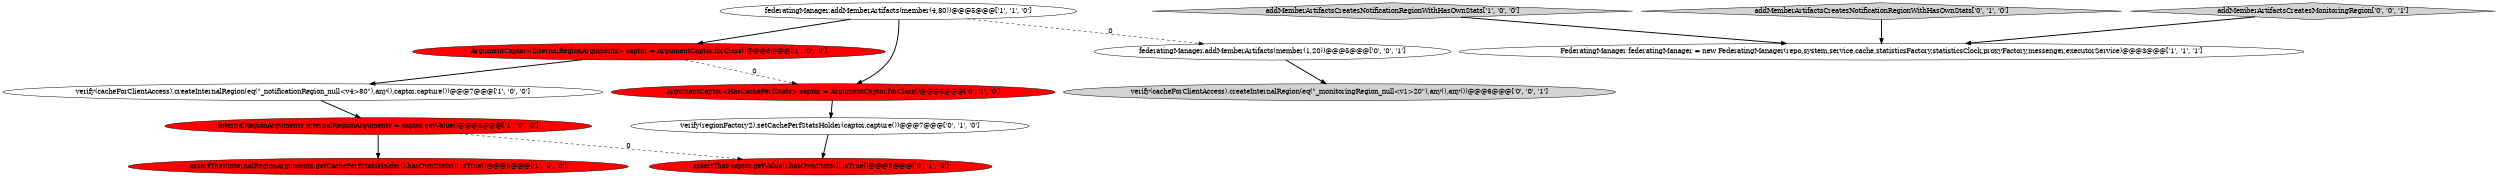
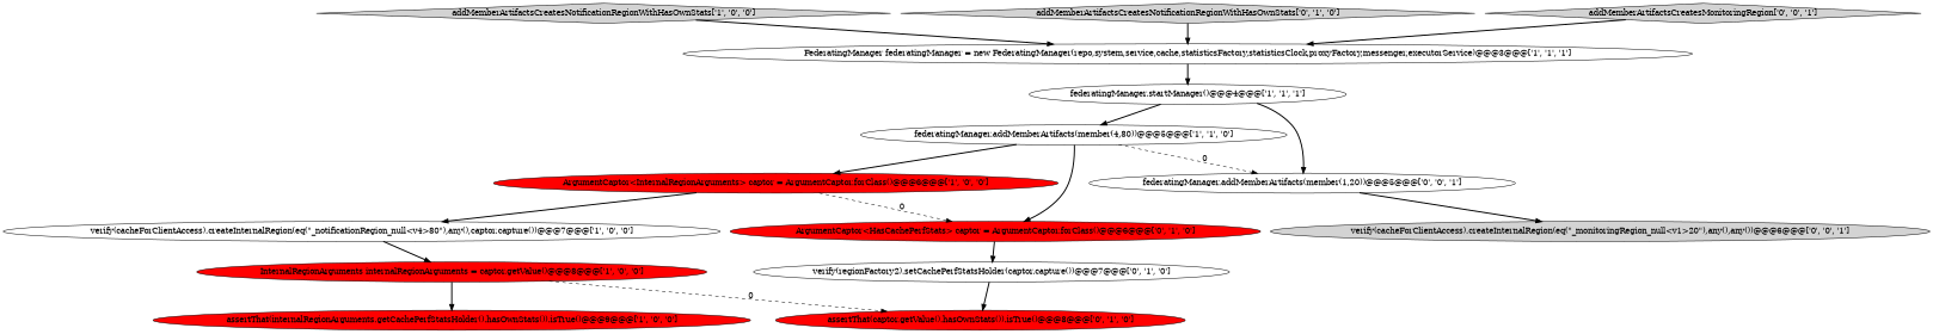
  digraph {
    node [fillcolor=white shape=ellipse style=filled]
    edge [style=bold]
    n1 [fillcolor=red label="InternalRegionArguments internalRegionArguments = captor.getValue()@@@8@@@['1', '0', '0']"]
    n2 [fillcolor=red label="assertThat(internalRegionArguments.getCachePerfStatsHolder().hasOwnStats()).isTrue()@@@9@@@['1', '0', '0']"]
    n3 [fillcolor=red label="assertThat(captor.getValue().hasOwnStats()).isTrue()@@@8@@@['0', '1', '0']"]
    n4 [label="FederatingManager federatingManager = new FederatingManager(repo,system,service,cache,statisticsFactory,statisticsClock,proxyFactory,messenger,executorService)@@@3@@@['1', '1', '1']"]
+   n5 [label="federatingManager.startManager()@@@4@@@['1', '1', '1']"]
    n6 [fillcolor=red label="ArgumentCaptor<InternalRegionArguments> captor = ArgumentCaptor.forClass()@@@6@@@['1', '0', '0']"]
    n7 [label="verify(cacheForClientAccess).createInternalRegion(eq(\"_notificationRegion_null<v4>80\"),any(),captor.capture())@@@7@@@['1', '0', '0']"]
    n8 [fillcolor=red label="ArgumentCaptor<HasCachePerfStats> captor = ArgumentCaptor.forClass()@@@6@@@['0', '1', '0']"]
    n9 [fillcolor=lightgray label="addMemberArtifactsCreatesNotificationRegionWithHasOwnStats['1', '0', '0']" shape=diamond]
    n10 [label="federatingManager.addMemberArtifacts(member(4,80))@@@5@@@['1', '1', '0']"]
    n11 [label="federatingManager.addMemberArtifacts(member(1,20))@@@5@@@['0', '0', '1']"]
    n12 [label="verify(regionFactory2).setCachePerfStatsHolder(captor.capture())@@@7@@@['0', '1', '0']"]
    n13 [fillcolor=lightgray label="addMemberArtifactsCreatesNotificationRegionWithHasOwnStats['0', '1', '0']" shape=diamond]
    n14 [fillcolor=lightgray label="addMemberArtifactsCreatesMonitoringRegion['0', '0', '1']" shape=diamond]
    n15 [fillcolor=lightgray label="verify(cacheForClientAccess).createInternalRegion(eq(\"_monitoringRegion_null<v1>20\"),any(),any())@@@6@@@['0', '0', '1']"]
    n1 -> n2
    n1 -> n3 [label=0 style=dashed]
+   n4 -> n5
+   n5 -> n10
+   n5 -> n11
    n6 -> n7
    n6 -> n8 [label=0 style=dashed]
    n7 -> n1
    n8 -> n12
    n9 -> n4
    n10 -> n6
    n10 -> n8
    n10 -> n11 [label=0 style=dashed]
    n11 -> n15
    n12 -> n3
    n13 -> n4
    n14 -> n4
  }
